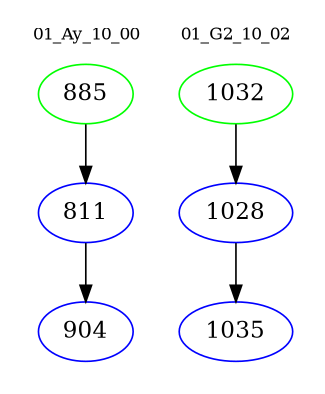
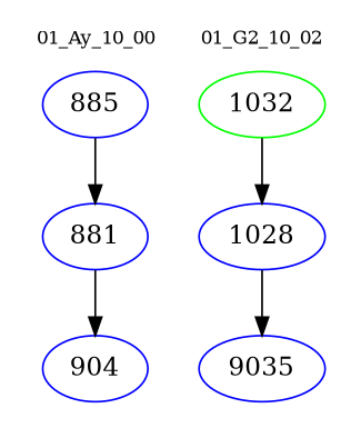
  digraph {
    node [color=blue]
    edge [color=black]
-   n1 [color=green label=885]
-   n2 [label=811]
+   n1 [label=885]
+   n2 [label=881]
    n3 [label=904]
    n4 [color=green label=1032]
    n5 [label=1028]
-   n6 [label=1035]
+   n6 [label=9035]
    subgraph cluster_1 {
      color=white
      fontsize=10
      label="01_Ay_10_00"
      n1
      n2
      n3
    }
    subgraph cluster_2 {
      color=white
      fontsize=10
      label="01_G2_10_02"
      n4
      n5
      n6
    }
    n1 -> n2
    n2 -> n3
    n4 -> n5
    n5 -> n6
  }
